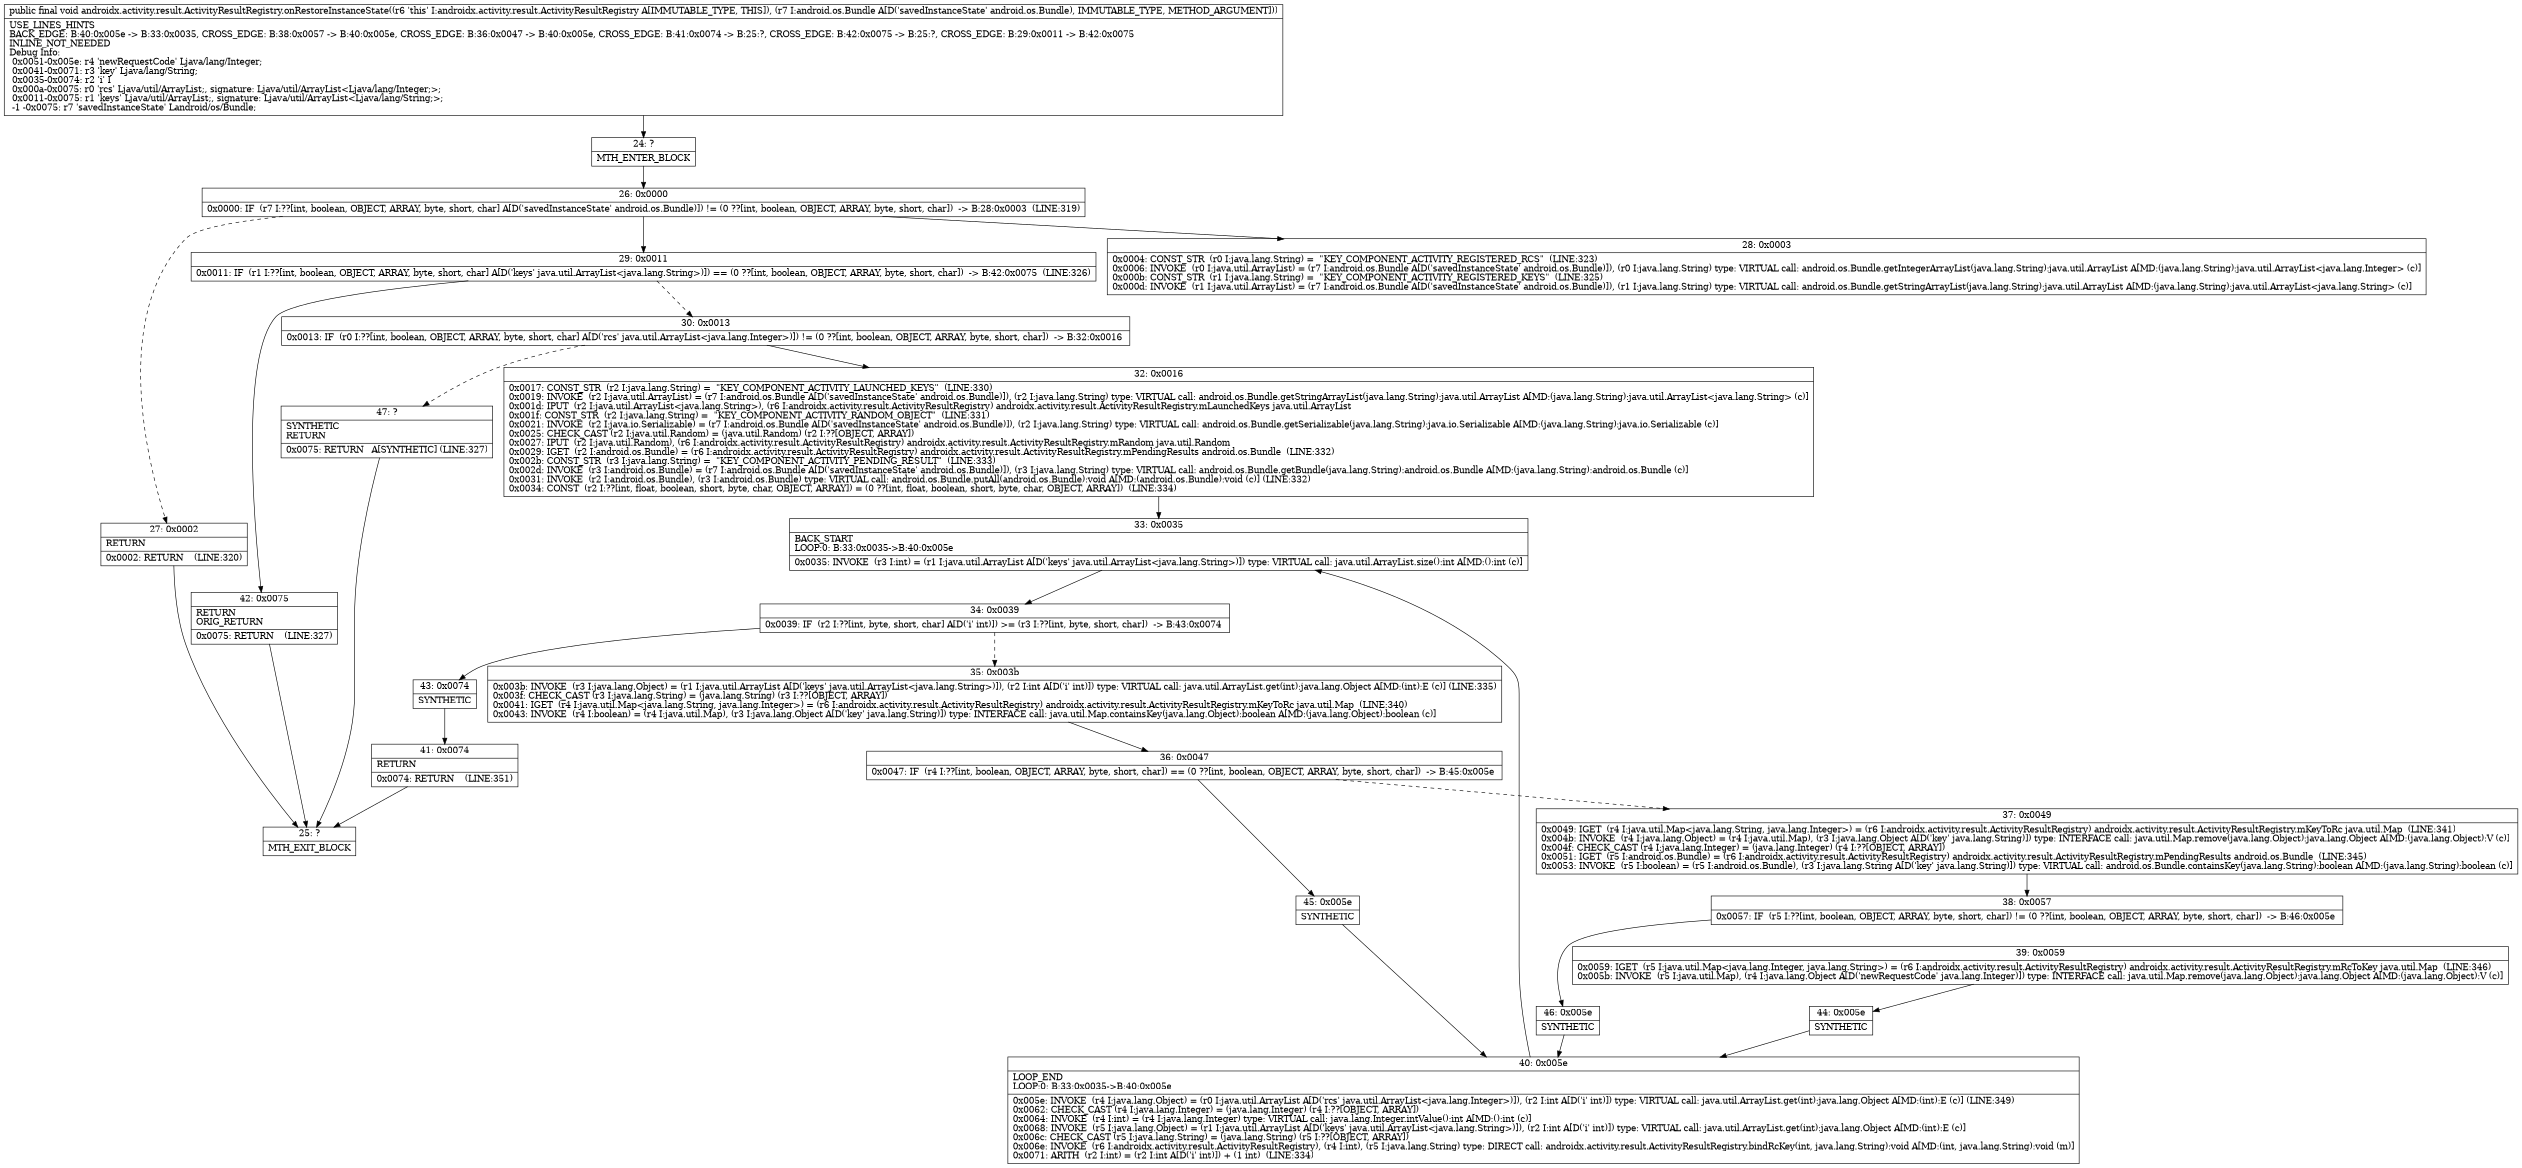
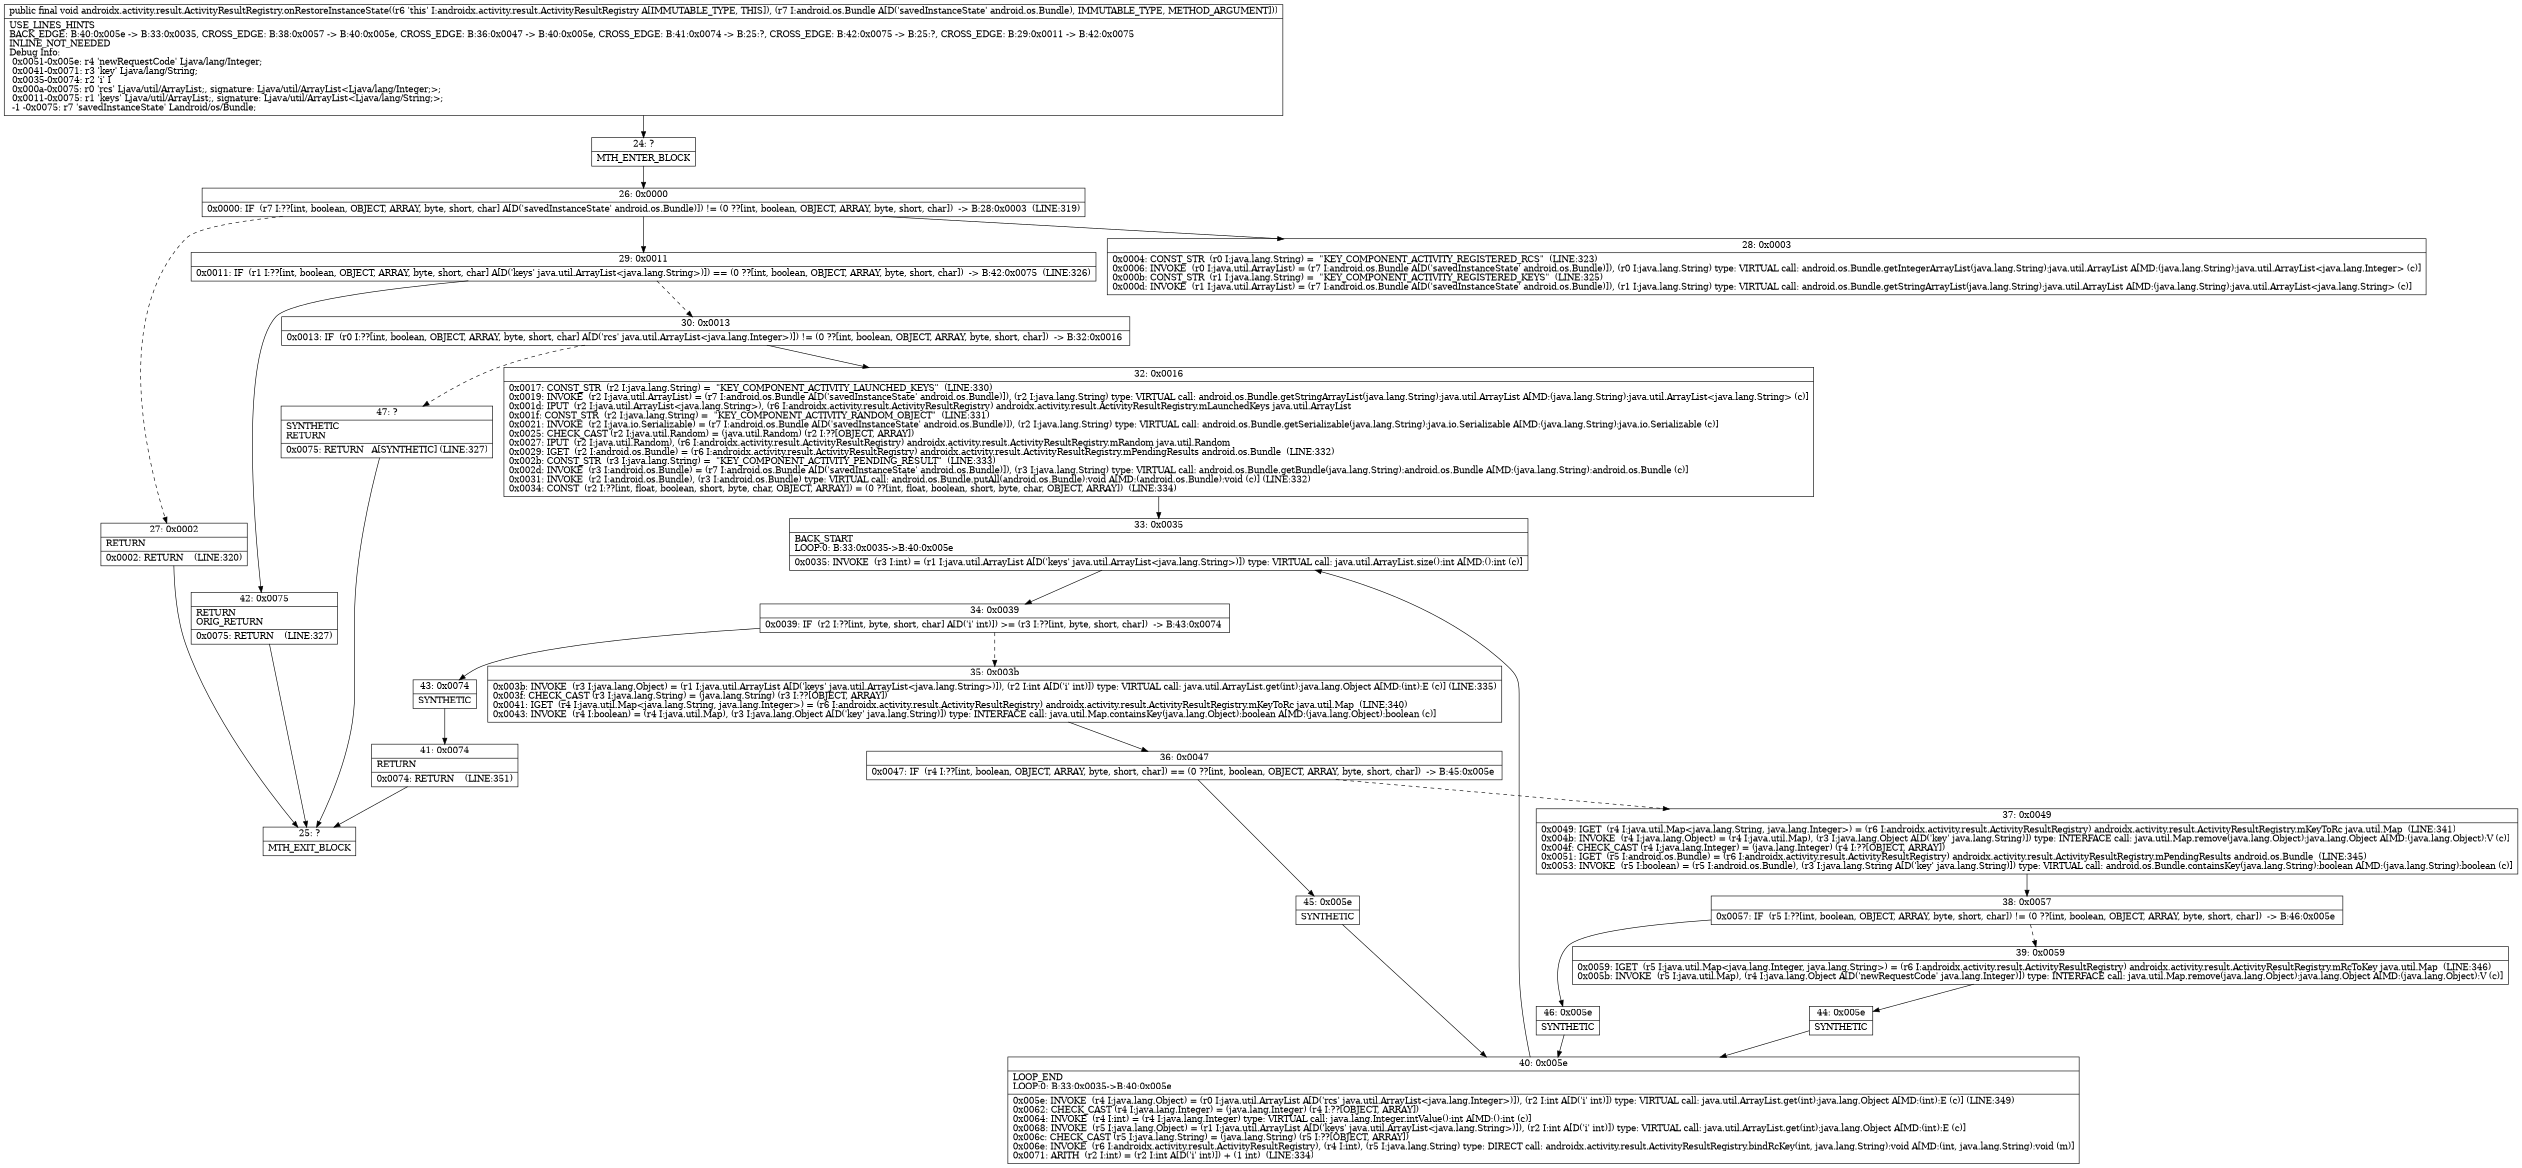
  digraph {
    node [shape=record]
    n1 [label="{24\:\ ?|MTH_ENTER_BLOCK\l}"]
    n2 [label="{26\:\ 0x0000|0x0000: IF  (r7 I:??[int, boolean, OBJECT, ARRAY, byte, short, char] A[D('savedInstanceState' android.os.Bundle)]) != (0 ??[int, boolean, OBJECT, ARRAY, byte, short, char])  \-\> B:28:0x0003  (LINE:319)\l}"]
    n3 [label="{27\:\ 0x0002|RETURN\l|0x0002: RETURN    (LINE:320)\l}"]
    n4 [label="{28\:\ 0x0003|0x0004: CONST_STR  (r0 I:java.lang.String) =  \"KEY_COMPONENT_ACTIVITY_REGISTERED_RCS\"  (LINE:323)\l0x0006: INVOKE  (r0 I:java.util.ArrayList) = (r7 I:android.os.Bundle A[D('savedInstanceState' android.os.Bundle)]), (r0 I:java.lang.String) type: VIRTUAL call: android.os.Bundle.getIntegerArrayList(java.lang.String):java.util.ArrayList A[MD:(java.lang.String):java.util.ArrayList\<java.lang.Integer\> (c)]\l0x000b: CONST_STR  (r1 I:java.lang.String) =  \"KEY_COMPONENT_ACTIVITY_REGISTERED_KEYS\"  (LINE:325)\l0x000d: INVOKE  (r1 I:java.util.ArrayList) = (r7 I:android.os.Bundle A[D('savedInstanceState' android.os.Bundle)]), (r1 I:java.lang.String) type: VIRTUAL call: android.os.Bundle.getStringArrayList(java.lang.String):java.util.ArrayList A[MD:(java.lang.String):java.util.ArrayList\<java.lang.String\> (c)]\l}"]
    n5 [label="{29\:\ 0x0011|0x0011: IF  (r1 I:??[int, boolean, OBJECT, ARRAY, byte, short, char] A[D('keys' java.util.ArrayList\<java.lang.String\>)]) == (0 ??[int, boolean, OBJECT, ARRAY, byte, short, char])  \-\> B:42:0x0075  (LINE:326)\l}"]
    n6 [label="{25\:\ ?|MTH_EXIT_BLOCK\l}"]
    n7 [label="{30\:\ 0x0013|0x0013: IF  (r0 I:??[int, boolean, OBJECT, ARRAY, byte, short, char] A[D('rcs' java.util.ArrayList\<java.lang.Integer\>)]) != (0 ??[int, boolean, OBJECT, ARRAY, byte, short, char])  \-\> B:32:0x0016 \l}"]
    n8 [label="{42\:\ 0x0075|RETURN\lORIG_RETURN\l|0x0075: RETURN    (LINE:327)\l}"]
    n9 [label="{32\:\ 0x0016|0x0017: CONST_STR  (r2 I:java.lang.String) =  \"KEY_COMPONENT_ACTIVITY_LAUNCHED_KEYS\"  (LINE:330)\l0x0019: INVOKE  (r2 I:java.util.ArrayList) = (r7 I:android.os.Bundle A[D('savedInstanceState' android.os.Bundle)]), (r2 I:java.lang.String) type: VIRTUAL call: android.os.Bundle.getStringArrayList(java.lang.String):java.util.ArrayList A[MD:(java.lang.String):java.util.ArrayList\<java.lang.String\> (c)]\l0x001d: IPUT  (r2 I:java.util.ArrayList\<java.lang.String\>), (r6 I:androidx.activity.result.ActivityResultRegistry) androidx.activity.result.ActivityResultRegistry.mLaunchedKeys java.util.ArrayList \l0x001f: CONST_STR  (r2 I:java.lang.String) =  \"KEY_COMPONENT_ACTIVITY_RANDOM_OBJECT\"  (LINE:331)\l0x0021: INVOKE  (r2 I:java.io.Serializable) = (r7 I:android.os.Bundle A[D('savedInstanceState' android.os.Bundle)]), (r2 I:java.lang.String) type: VIRTUAL call: android.os.Bundle.getSerializable(java.lang.String):java.io.Serializable A[MD:(java.lang.String):java.io.Serializable (c)]\l0x0025: CHECK_CAST (r2 I:java.util.Random) = (java.util.Random) (r2 I:??[OBJECT, ARRAY]) \l0x0027: IPUT  (r2 I:java.util.Random), (r6 I:androidx.activity.result.ActivityResultRegistry) androidx.activity.result.ActivityResultRegistry.mRandom java.util.Random \l0x0029: IGET  (r2 I:android.os.Bundle) = (r6 I:androidx.activity.result.ActivityResultRegistry) androidx.activity.result.ActivityResultRegistry.mPendingResults android.os.Bundle  (LINE:332)\l0x002b: CONST_STR  (r3 I:java.lang.String) =  \"KEY_COMPONENT_ACTIVITY_PENDING_RESULT\"  (LINE:333)\l0x002d: INVOKE  (r3 I:android.os.Bundle) = (r7 I:android.os.Bundle A[D('savedInstanceState' android.os.Bundle)]), (r3 I:java.lang.String) type: VIRTUAL call: android.os.Bundle.getBundle(java.lang.String):android.os.Bundle A[MD:(java.lang.String):android.os.Bundle (c)]\l0x0031: INVOKE  (r2 I:android.os.Bundle), (r3 I:android.os.Bundle) type: VIRTUAL call: android.os.Bundle.putAll(android.os.Bundle):void A[MD:(android.os.Bundle):void (c)] (LINE:332)\l0x0034: CONST  (r2 I:??[int, float, boolean, short, byte, char, OBJECT, ARRAY]) = (0 ??[int, float, boolean, short, byte, char, OBJECT, ARRAY])  (LINE:334)\l}"]
    n10 [label="{47\:\ ?|SYNTHETIC\lRETURN\l|0x0075: RETURN   A[SYNTHETIC] (LINE:327)\l}"]
    n11 [label="{33\:\ 0x0035|BACK_START\lLOOP:0: B:33:0x0035\-\>B:40:0x005e\l|0x0035: INVOKE  (r3 I:int) = (r1 I:java.util.ArrayList A[D('keys' java.util.ArrayList\<java.lang.String\>)]) type: VIRTUAL call: java.util.ArrayList.size():int A[MD:():int (c)]\l}"]
    n12 [label="{34\:\ 0x0039|0x0039: IF  (r2 I:??[int, byte, short, char] A[D('i' int)]) \>= (r3 I:??[int, byte, short, char])  \-\> B:43:0x0074 \l}"]
    n13 [label="{35\:\ 0x003b|0x003b: INVOKE  (r3 I:java.lang.Object) = (r1 I:java.util.ArrayList A[D('keys' java.util.ArrayList\<java.lang.String\>)]), (r2 I:int A[D('i' int)]) type: VIRTUAL call: java.util.ArrayList.get(int):java.lang.Object A[MD:(int):E (c)] (LINE:335)\l0x003f: CHECK_CAST (r3 I:java.lang.String) = (java.lang.String) (r3 I:??[OBJECT, ARRAY]) \l0x0041: IGET  (r4 I:java.util.Map\<java.lang.String, java.lang.Integer\>) = (r6 I:androidx.activity.result.ActivityResultRegistry) androidx.activity.result.ActivityResultRegistry.mKeyToRc java.util.Map  (LINE:340)\l0x0043: INVOKE  (r4 I:boolean) = (r4 I:java.util.Map), (r3 I:java.lang.Object A[D('key' java.lang.String)]) type: INTERFACE call: java.util.Map.containsKey(java.lang.Object):boolean A[MD:(java.lang.Object):boolean (c)]\l}"]
    n14 [label="{43\:\ 0x0074|SYNTHETIC\l}"]
    n15 [label="{36\:\ 0x0047|0x0047: IF  (r4 I:??[int, boolean, OBJECT, ARRAY, byte, short, char]) == (0 ??[int, boolean, OBJECT, ARRAY, byte, short, char])  \-\> B:45:0x005e \l}"]
    n16 [label="{41\:\ 0x0074|RETURN\l|0x0074: RETURN    (LINE:351)\l}"]
    n17 [label="{37\:\ 0x0049|0x0049: IGET  (r4 I:java.util.Map\<java.lang.String, java.lang.Integer\>) = (r6 I:androidx.activity.result.ActivityResultRegistry) androidx.activity.result.ActivityResultRegistry.mKeyToRc java.util.Map  (LINE:341)\l0x004b: INVOKE  (r4 I:java.lang.Object) = (r4 I:java.util.Map), (r3 I:java.lang.Object A[D('key' java.lang.String)]) type: INTERFACE call: java.util.Map.remove(java.lang.Object):java.lang.Object A[MD:(java.lang.Object):V (c)]\l0x004f: CHECK_CAST (r4 I:java.lang.Integer) = (java.lang.Integer) (r4 I:??[OBJECT, ARRAY]) \l0x0051: IGET  (r5 I:android.os.Bundle) = (r6 I:androidx.activity.result.ActivityResultRegistry) androidx.activity.result.ActivityResultRegistry.mPendingResults android.os.Bundle  (LINE:345)\l0x0053: INVOKE  (r5 I:boolean) = (r5 I:android.os.Bundle), (r3 I:java.lang.String A[D('key' java.lang.String)]) type: VIRTUAL call: android.os.Bundle.containsKey(java.lang.String):boolean A[MD:(java.lang.String):boolean (c)]\l}"]
    n18 [label="{45\:\ 0x005e|SYNTHETIC\l}"]
    n19 [label="{38\:\ 0x0057|0x0057: IF  (r5 I:??[int, boolean, OBJECT, ARRAY, byte, short, char]) != (0 ??[int, boolean, OBJECT, ARRAY, byte, short, char])  \-\> B:46:0x005e \l}"]
    n20 [label="{40\:\ 0x005e|LOOP_END\lLOOP:0: B:33:0x0035\-\>B:40:0x005e\l|0x005e: INVOKE  (r4 I:java.lang.Object) = (r0 I:java.util.ArrayList A[D('rcs' java.util.ArrayList\<java.lang.Integer\>)]), (r2 I:int A[D('i' int)]) type: VIRTUAL call: java.util.ArrayList.get(int):java.lang.Object A[MD:(int):E (c)] (LINE:349)\l0x0062: CHECK_CAST (r4 I:java.lang.Integer) = (java.lang.Integer) (r4 I:??[OBJECT, ARRAY]) \l0x0064: INVOKE  (r4 I:int) = (r4 I:java.lang.Integer) type: VIRTUAL call: java.lang.Integer.intValue():int A[MD:():int (c)]\l0x0068: INVOKE  (r5 I:java.lang.Object) = (r1 I:java.util.ArrayList A[D('keys' java.util.ArrayList\<java.lang.String\>)]), (r2 I:int A[D('i' int)]) type: VIRTUAL call: java.util.ArrayList.get(int):java.lang.Object A[MD:(int):E (c)]\l0x006c: CHECK_CAST (r5 I:java.lang.String) = (java.lang.String) (r5 I:??[OBJECT, ARRAY]) \l0x006e: INVOKE  (r6 I:androidx.activity.result.ActivityResultRegistry), (r4 I:int), (r5 I:java.lang.String) type: DIRECT call: androidx.activity.result.ActivityResultRegistry.bindRcKey(int, java.lang.String):void A[MD:(int, java.lang.String):void (m)]\l0x0071: ARITH  (r2 I:int) = (r2 I:int A[D('i' int)]) + (1 int)  (LINE:334)\l}"]
    n21 [label="{39\:\ 0x0059|0x0059: IGET  (r5 I:java.util.Map\<java.lang.Integer, java.lang.String\>) = (r6 I:androidx.activity.result.ActivityResultRegistry) androidx.activity.result.ActivityResultRegistry.mRcToKey java.util.Map  (LINE:346)\l0x005b: INVOKE  (r5 I:java.util.Map), (r4 I:java.lang.Object A[D('newRequestCode' java.lang.Integer)]) type: INTERFACE call: java.util.Map.remove(java.lang.Object):java.lang.Object A[MD:(java.lang.Object):V (c)]\l}"]
    n22 [label="{46\:\ 0x005e|SYNTHETIC\l}"]
    n23 [label="{44\:\ 0x005e|SYNTHETIC\l}"]
    n24 [label="{public final void androidx.activity.result.ActivityResultRegistry.onRestoreInstanceState((r6 'this' I:androidx.activity.result.ActivityResultRegistry A[IMMUTABLE_TYPE, THIS]), (r7 I:android.os.Bundle A[D('savedInstanceState' android.os.Bundle), IMMUTABLE_TYPE, METHOD_ARGUMENT]))  | USE_LINES_HINTS\lBACK_EDGE: B:40:0x005e \-\> B:33:0x0035, CROSS_EDGE: B:38:0x0057 \-\> B:40:0x005e, CROSS_EDGE: B:36:0x0047 \-\> B:40:0x005e, CROSS_EDGE: B:41:0x0074 \-\> B:25:?, CROSS_EDGE: B:42:0x0075 \-\> B:25:?, CROSS_EDGE: B:29:0x0011 \-\> B:42:0x0075\lINLINE_NOT_NEEDED\lDebug Info:\l  0x0051\-0x005e: r4 'newRequestCode' Ljava\/lang\/Integer;\l  0x0041\-0x0071: r3 'key' Ljava\/lang\/String;\l  0x0035\-0x0074: r2 'i' I\l  0x000a\-0x0075: r0 'rcs' Ljava\/util\/ArrayList;, signature: Ljava\/util\/ArrayList\<Ljava\/lang\/Integer;\>;\l  0x0011\-0x0075: r1 'keys' Ljava\/util\/ArrayList;, signature: Ljava\/util\/ArrayList\<Ljava\/lang\/String;\>;\l  \-1 \-0x0075: r7 'savedInstanceState' Landroid\/os\/Bundle;\l}"]
    n1 -> n2
    n2 -> n3 [style=dashed]
    n2 -> n4
    n2 -> n5
    n3 -> n6
    n5 -> n7 [style=dashed]
    n5 -> n8
    n7 -> n9
    n7 -> n10 [style=dashed]
    n8 -> n6
    n9 -> n11
    n10 -> n6
    n11 -> n12
    n12 -> n13 [style=dashed]
    n12 -> n14
    n13 -> n15
    n14 -> n16
    n15 -> n17 [style=dashed]
    n15 -> n18
    n16 -> n6
    n17 -> n19
    n18 -> n20
+   n19 -> n21 [style=dashed]
    n19 -> n22
    n20 -> n11
    n21 -> n23
    n22 -> n20
    n23 -> n20
    n24 -> n1
  }
